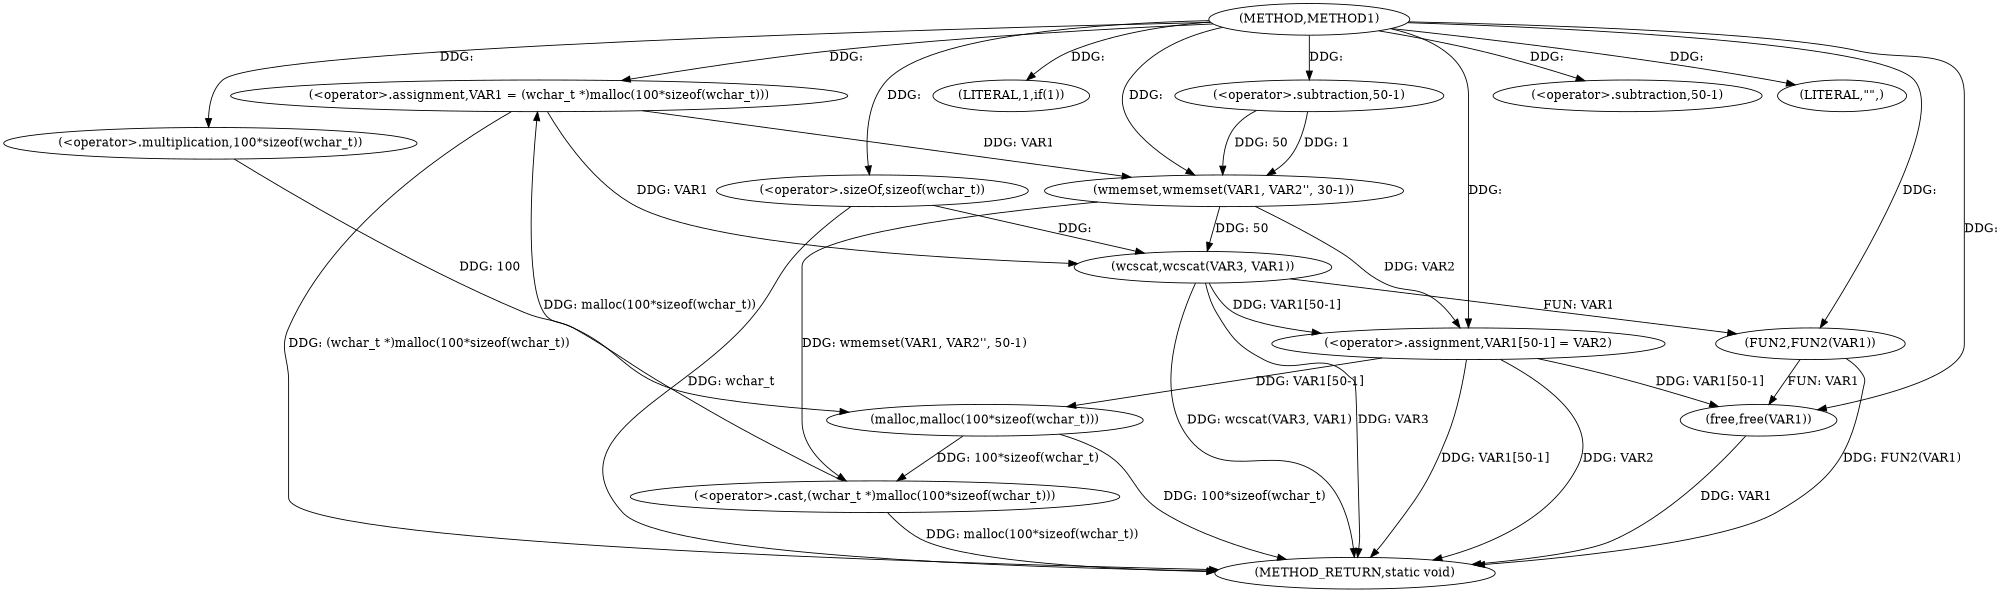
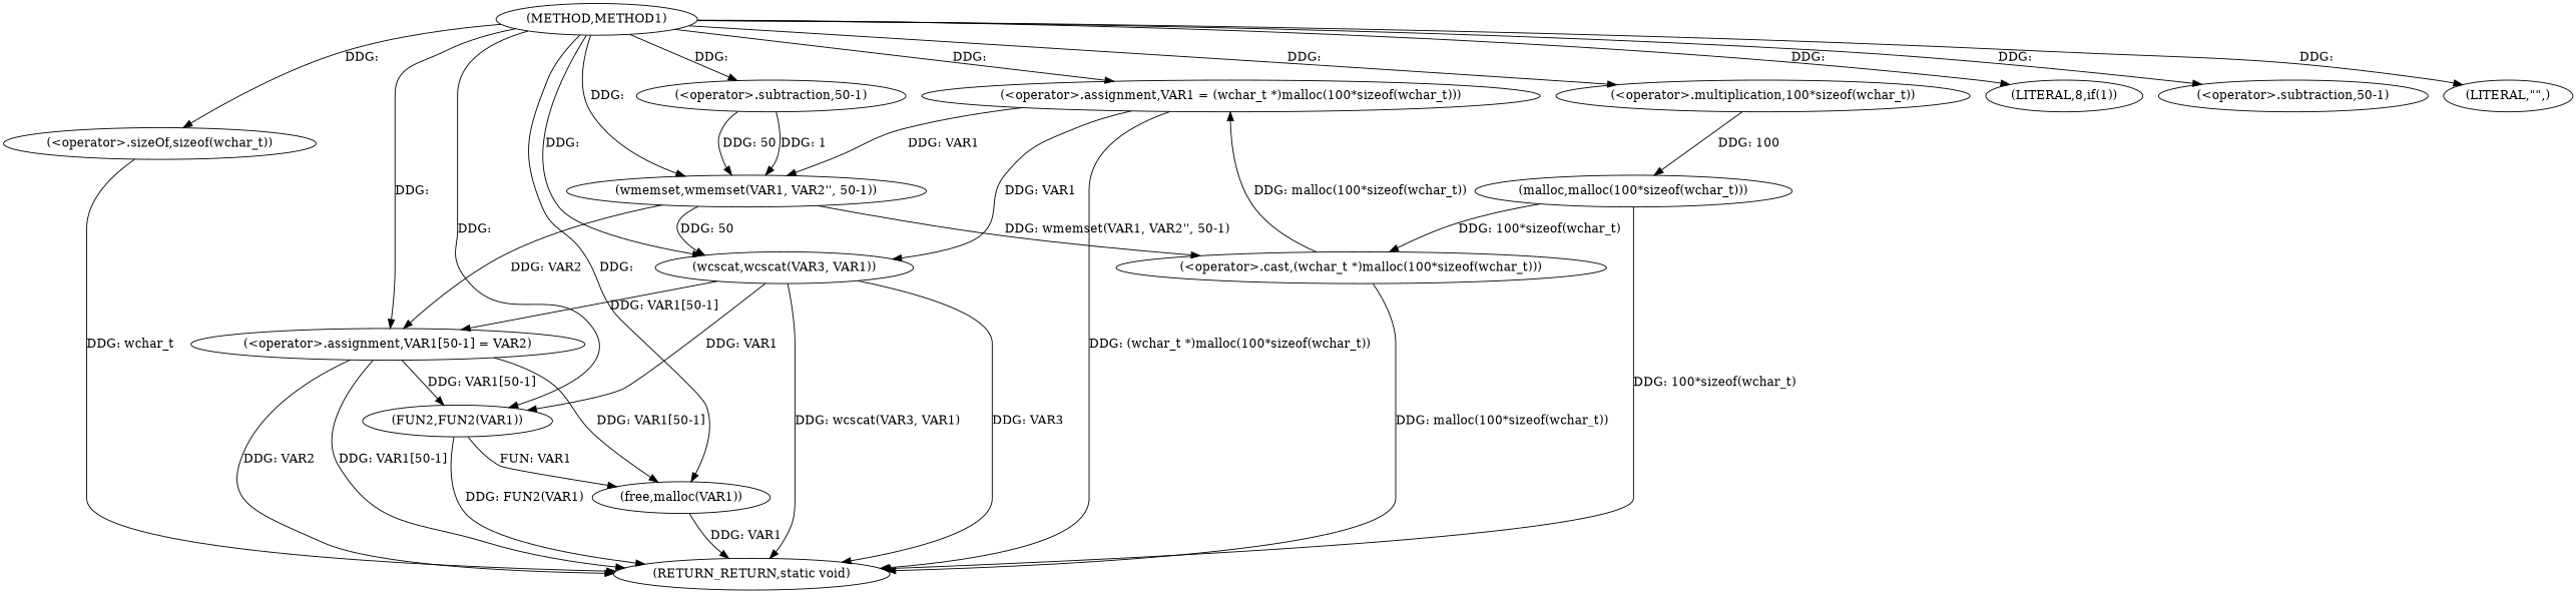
  digraph {
    n1 [label="(METHOD,METHOD1)"]
    n2 [label="(<operator>.assignment,VAR1 = (wchar_t *)malloc(100*sizeof(wchar_t)))"]
    n3 [label="(<operator>.multiplication,100*sizeof(wchar_t))"]
    n4 [label="(<operator>.sizeOf,sizeof(wchar_t))"]
-   n5 [label="(LITERAL,1,if(1))"]
-   n6 [label="(wmemset,wmemset(VAR1, VAR2'', 30-1))"]
+   n5 [label="(LITERAL,8,if(1))"]
+   n6 [label="(wmemset,wmemset(VAR1, VAR2'', 50-1))"]
    n7 [label="(<operator>.subtraction,50-1)"]
    n8 [label="(<operator>.assignment,VAR1[50-1] = VAR2)"]
    n9 [label="(<operator>.subtraction,50-1)"]
    n10 [label="(LITERAL,\"\",)"]
    n11 [label="(wcscat,wcscat(VAR3, VAR1))"]
    n12 [label="(FUN2,FUN2(VAR1))"]
-   n13 [label="(free,free(VAR1))"]
-   n14 [label="(METHOD_RETURN,static void)"]
+   n13 [label="(free,malloc(VAR1))"]
+   n14 [label="(RETURN_RETURN,static void)"]
    n15 [label="(malloc,malloc(100*sizeof(wchar_t)))"]
    n16 [label="(<operator>.cast,(wchar_t *)malloc(100*sizeof(wchar_t)))"]
    n1 -> n2 [label="DDG: "]
    n1 -> n3 [label="DDG: "]
    n1 -> n4 [label="DDG: "]
    n1 -> n5 [label="DDG: "]
    n1 -> n6 [label="DDG: "]
    n1 -> n7 [label="DDG: "]
    n1 -> n8 [label="DDG: "]
    n1 -> n9 [label="DDG: "]
    n1 -> n10 [label="DDG: "]
-   n4 -> n11 [label="DDG: "]
+   n1 -> n11 [label="DDG: "]
    n1 -> n12 [label="DDG: "]
    n1 -> n13 [label="DDG: "]
    n2 -> n6 [label="DDG: VAR1"]
    n2 -> n11 [label="DDG: VAR1"]
    n2 -> n14 [label="DDG: (wchar_t *)malloc(100*sizeof(wchar_t))"]
    n3 -> n15 [label="DDG: 100"]
    n4 -> n14 [label="DDG: wchar_t"]
    n6 -> n8 [label="DDG: VAR2"]
    n6 -> n11 [label="DDG: 50"]
    n6 -> n16 [label="DDG: wmemset(VAR1, VAR2'', 50-1)"]
    n7 -> n6 [label="DDG: 50"]
    n7 -> n6 [label="DDG: 1"]
-   n8 -> n15 [label="DDG: VAR1[50-1]"]
+   n8 -> n12 [label="DDG: VAR1[50-1]"]
    n8 -> n13 [label="DDG: VAR1[50-1]"]
    n8 -> n14 [label="DDG: VAR2"]
    n8 -> n14 [label="DDG: VAR1[50-1]"]
    n11 -> n8 [label="DDG: VAR1[50-1]"]
-   n11 -> n12 [label="FUN: VAR1"]
+   n11 -> n12 [label="DDG: VAR1"]
    n11 -> n14 [label="DDG: wcscat(VAR3, VAR1)"]
    n11 -> n14 [label="DDG: VAR3"]
    n12 -> n13 [label="FUN: VAR1"]
    n12 -> n14 [label="DDG: FUN2(VAR1)"]
    n13 -> n14 [label="DDG: VAR1"]
    n15 -> n14 [label="DDG: 100*sizeof(wchar_t)"]
    n15 -> n16 [label="DDG: 100*sizeof(wchar_t)"]
    n16 -> n2 [label="DDG: malloc(100*sizeof(wchar_t))"]
    n16 -> n14 [label="DDG: malloc(100*sizeof(wchar_t))"]
  }
